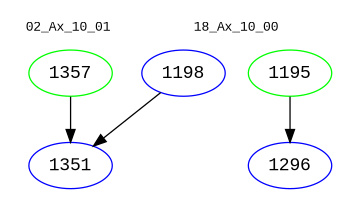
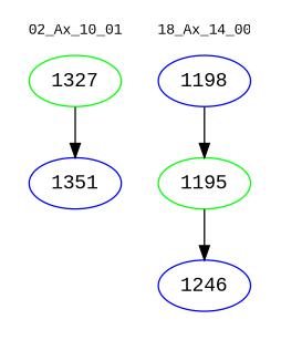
  digraph {
    fontname="Liberation Mono"
    node [color=blue fontname="Liberation Mono"]
    edge [color=black fontname="Liberation Mono"]
-   n1 [color=green label=1357]
+   n1 [color=green label=1327]
    n2 [label=1351]
    n3 [label=1198]
    n4 [color=green label=1195]
-   n5 [label=1296]
+   n5 [label=1246]
    subgraph cluster_1 {
      color=white
      fontsize=10
      label="02_Ax_10_01"
      n1
      n2
    }
    subgraph cluster_2 {
      color=white
      fontsize=10
-     label="18_Ax_10_00"
+     label="18_Ax_14_00"
      n3
      n4
      n5
    }
    n1 -> n2
-   n3 -> n2
+   n3 -> n4
    n4 -> n5
  }
